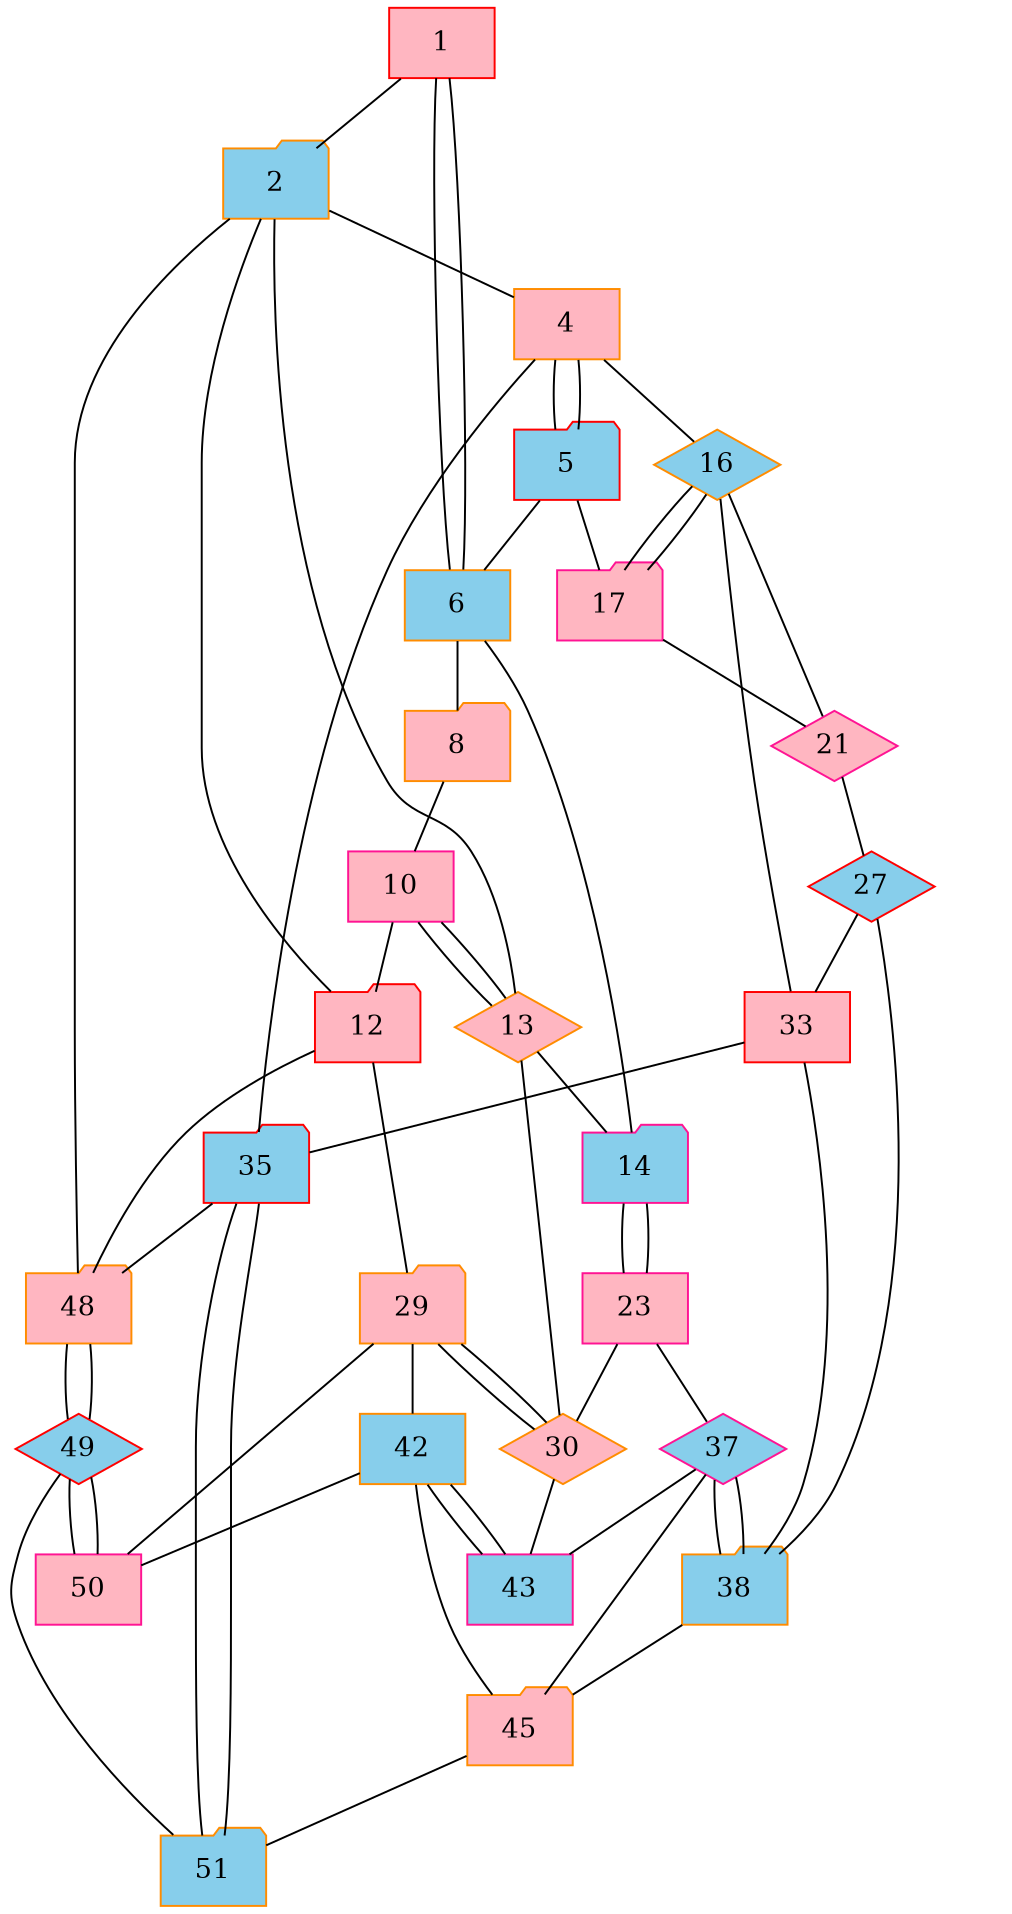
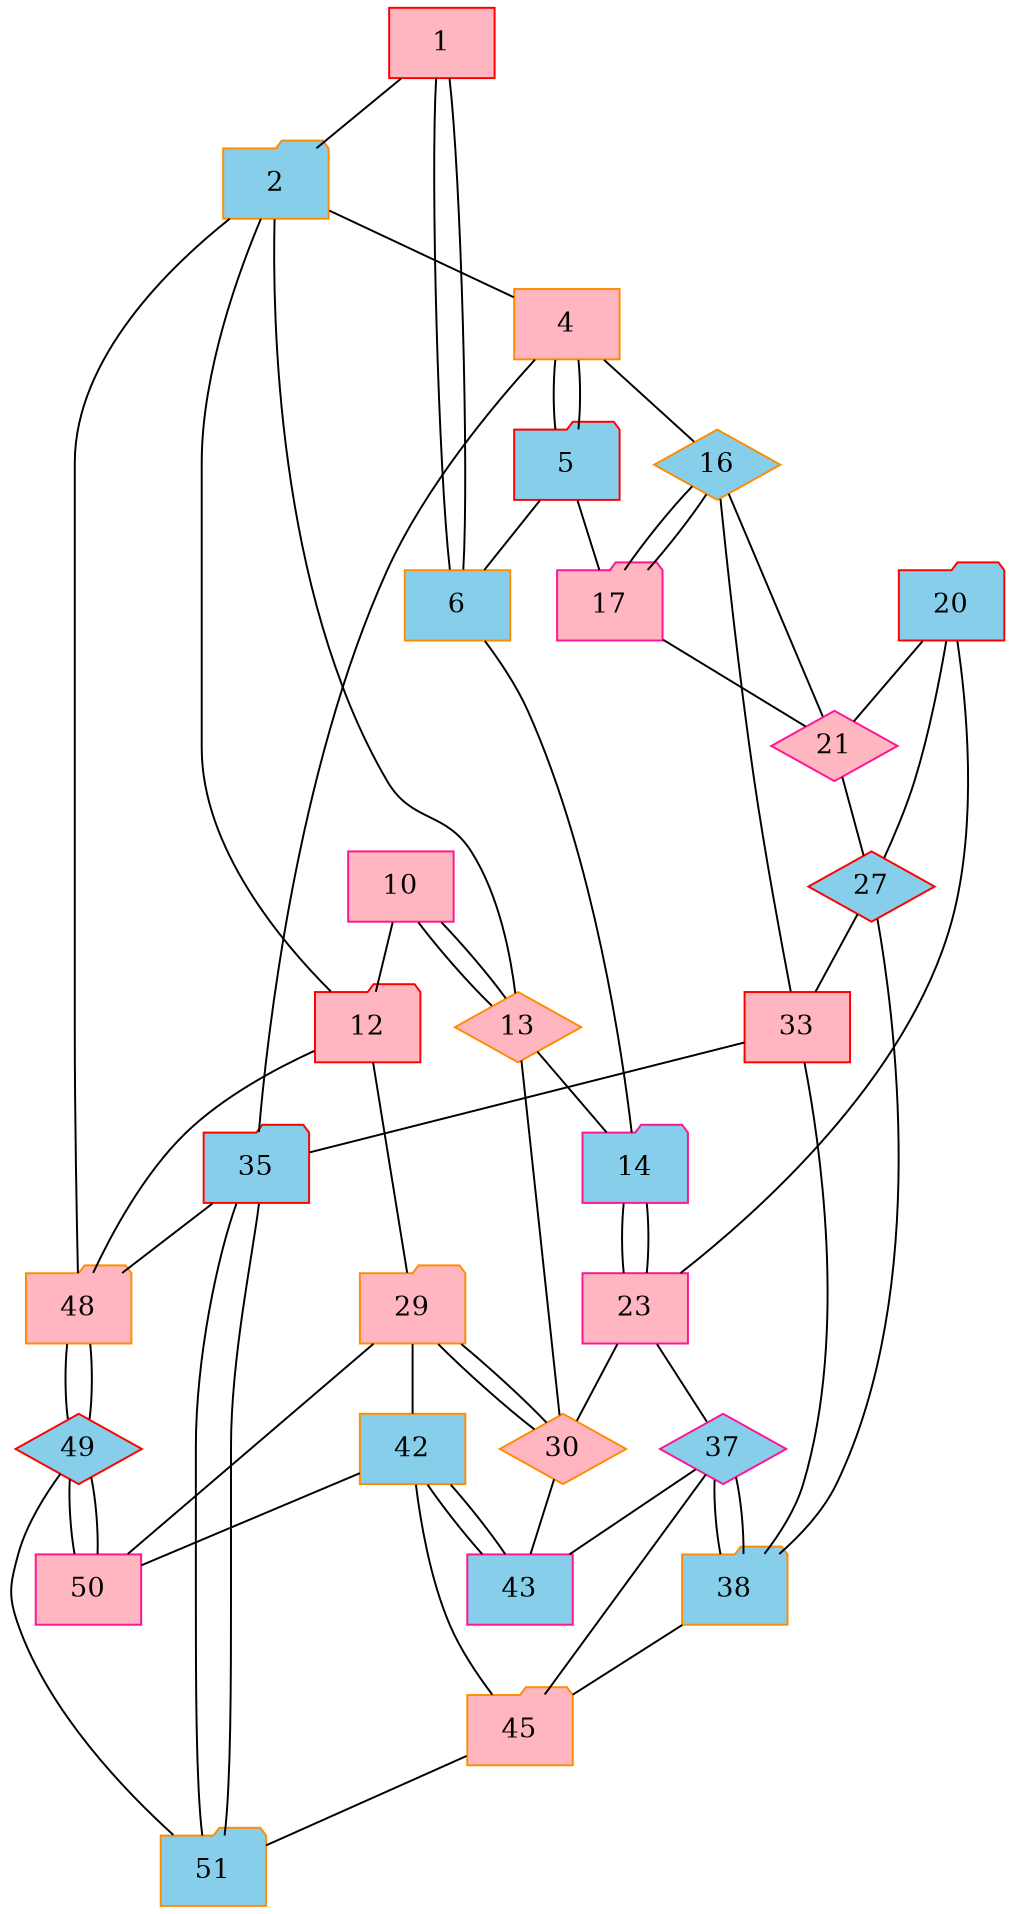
  graph {
    node [color=darkorange fillcolor=lightpink shape=folder style=filled]
    1 [color=red shape=box]
    2 [fillcolor=skyblue super="+3"]
    6 [fillcolor=skyblue shape=box super="+9"]
    4 [shape=box]
    12 [color=red super="+28"]
    48
    13 [shape=diamond super="+22"]
-   8
    14 [color=deeppink fillcolor=skyblue super="+15"]
    5 [color=red fillcolor=skyblue super="+7"]
    16 [fillcolor=skyblue shape=diamond super="+26"]
    35 [color=red fillcolor=skyblue super="+36"]
    10 [color=deeppink shape=box super="+11"]
    29 [super="+41"]
    49 [color=red fillcolor=skyblue shape=diamond super="+53"]
    17 [color=deeppink super="+18"]
    21 [color=deeppink shape=diamond super="+25"]
    33 [color=red shape=box super="+34"]
    51 [fillcolor=skyblue super="+54"]
    23 [color=deeppink shape=box super="+32"]
    30 [shape=diamond super="+31"]
    42 [fillcolor=skyblue shape=box super="+47"]
    50 [color=deeppink shape=box super="+52"]
    43 [color=deeppink fillcolor=skyblue shape=box]
    37 [color=deeppink fillcolor=skyblue shape=diamond super="+44"]
    27 [color=red fillcolor=skyblue shape=diamond super="+40"]
    38 [fillcolor=skyblue super="+39"]
+   20 [color=red fillcolor=skyblue super="+24"]
    45 [super="+46"]
    1 -- 2
    1 -- 6
    1 -- 6
    2 -- 4
    2 -- 12
    2 -- 48
    2 -- 13
-   6 -- 8
    6 -- 14
    4 -- 5
    4 -- 5
    4 -- 16
    4 -- 35
    12 -- 48
    12 -- 29
    48 -- 49
    48 -- 49
    13 -- 14
    13 -- 30
-   8 -- 10
    14 -- 23
    14 -- 23
    5 -- 6
    5 -- 17
    16 -- 17
    16 -- 17
    16 -- 21
    16 -- 33
    35 -- 48
    35 -- 51 [weight=2]
    35 -- 51
    10 -- 12
    10 -- 13 [weight=2]
    10 -- 13
    29 -- 30
    29 -- 30
    29 -- 42
    29 -- 50
    49 -- 51
    49 -- 50 [weight=2]
    49 -- 50
    17 -- 21
    21 -- 27
    33 -- 35
    33 -- 38
    23 -- 30
    23 -- 37
    30 -- 43
    42 -- 50
    42 -- 43
    42 -- 43
    42 -- 45
    37 -- 43
    37 -- 38
    37 -- 38
    37 -- 45
    27 -- 33
    27 -- 38
    38 -- 45
+   20 -- 21
+   20 -- 23
+   20 -- 27
    45 -- 51
  }
